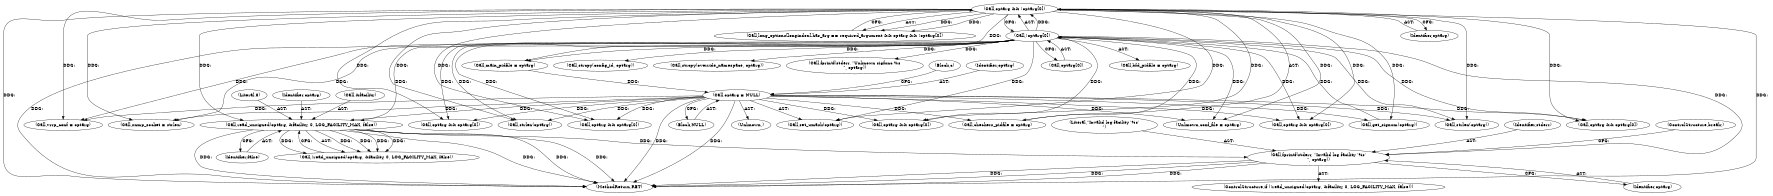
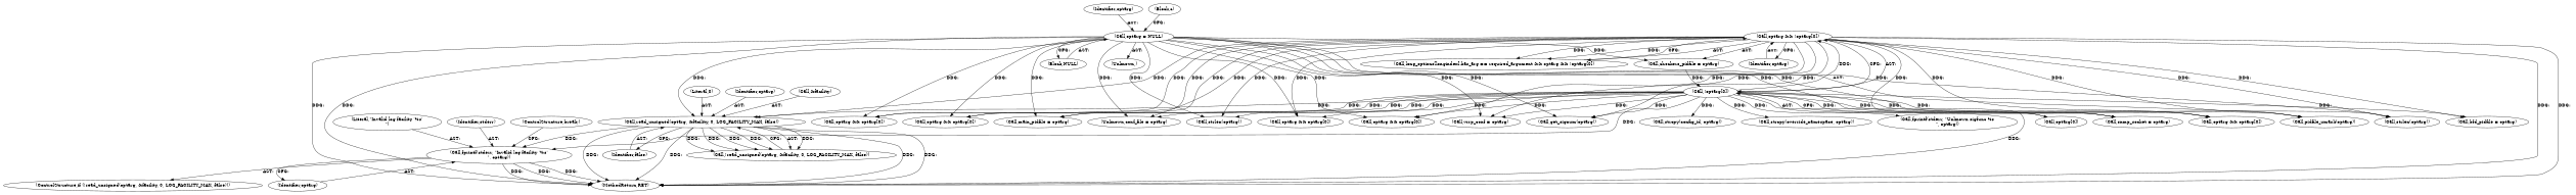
  digraph {
    n1 [label="(Call,fprintf(stderr, \"Invalid log facility '%s'\n\", optarg))"]
    n2 [label="(ControlStructure,if (!read_unsigned(optarg, &facility, 0, LOG_FACILITY_MAX, false)))"]
    n3 [label="(Identifier,optarg)"]
    n4 [label="(MethodReturn,RET)"]
    n5 [label="(Call,read_unsigned(optarg, &facility, 0, LOG_FACILITY_MAX, false))"]
    n6 [label="(Identifier,false)"]
    n7 [label="(Call,!read_unsigned(optarg, &facility, 0, LOG_FACILITY_MAX, false))"]
    n8 [label="(Call,optarg && !optarg[0])"]
    n9 [label="(Call,!optarg[0])"]
    n10 [label="(Call,main_pidfile = optarg)"]
    n11 [label="(Call,vrrp_conf = optarg)"]
-   n12 [label="(Call,snmp_socket = strlen)"]
+   n12 [label="(Call,snmp_socket = optarg)"]
    n13 [label="(Call,long_options[longindex].has_arg == required_argument && optarg && !optarg[0])"]
    n14 [label="(Call,optarg && optarg[0])"]
    n15 [label="(Call,strlen(optarg))"]
    n16 [label="(Call,optarg && optarg[0])"]
    n17 [label="(Call,optarg && optarg[0])"]
    n18 [label="(Call,get_signum(optarg))"]
    n19 [label="(Call,strlen(optarg))"]
    n20 [label="(Call,optarg && optarg[0])"]
-   n21 [label="(Call,set_umask(optarg))"]
+   n21 [label="(Call,pidfile_umask(optarg))"]
    n22 [label="(Identifier,optarg)"]
    n23 [label="(Call,optarg && optarg[0])"]
    n24 [label="(Call,bfd_pidfile = optarg)"]
    n25 [label="(Call,checkers_pidfile = optarg)"]
    n26 [label="(Unknown,conf_file = optarg)"]
    n27 [label="(Call,optarg[0])"]
    n28 [label="(Call,strcpy(config_id, optarg))"]
    n29 [label="(Call,strcpy(override_namespace, optarg))"]
    n30 [label="(Call,fprintf(stderr, \"Unknown sigfunc %s\n\", optarg))"]
    n31 [label="(Call,optarg = NULL)"]
    n32 [label="(Unknown,)"]
    n33 [label="(Block,NULL)"]
    n34 [label="(Identifier,stderr)"]
-   n35 [label="(Literal,8)"]
+   n35 [label="(Literal,0)"]
    n36 [label="(Identifier,optarg)"]
    n37 [label="(Identifier,optarg)"]
    n38 [label="(Call,&facility)"]
    n39 [label="(ControlStructure,break;)"]
    n40 [label="(Literal,\"Invalid log facility '%s'\n\")"]
    n41 [label="(Block,c)"]
    n1 -> n2 [label="AST: "]
    n1 -> n3 [label="CFG: "]
    n1 -> n4 [label="DDG: "]
    n1 -> n4 [label="DDG: "]
    n1 -> n4 [label="DDG: "]
    n3 -> n1 [label="AST: "]
    n5 -> n1 [label="DDG: "]
    n5 -> n4 [label="DDG: "]
    n5 -> n4 [label="DDG: "]
    n5 -> n4 [label="DDG: "]
    n5 -> n4 [label="DDG: "]
    n5 -> n6 [label="CFG: "]
    n5 -> n7 [label="AST: "]
    n5 -> n7 [label="DDG: "]
    n5 -> n7 [label="DDG: "]
    n5 -> n7 [label="DDG: "]
    n5 -> n7 [label="DDG: "]
    n5 -> n7 [label="DDG: "]
    n6 -> n5 [label="AST: "]
    n7 -> n5 [label="CFG: "]
    n8 -> n4 [label="DDG: "]
    n8 -> n4 [label="DDG: "]
    n8 -> n5 [label="DDG: "]
    n8 -> n9 [label="CFG: "]
    n8 -> n10 [label="DDG: "]
    n8 -> n11 [label="DDG: "]
    n8 -> n12 [label="DDG: "]
    n8 -> n13 [label="AST: "]
    n8 -> n13 [label="DDG: "]
    n8 -> n13 [label="DDG: "]
    n8 -> n14 [label="DDG: "]
    n8 -> n15 [label="DDG: "]
    n8 -> n16 [label="DDG: "]
    n8 -> n17 [label="DDG: "]
    n8 -> n18 [label="DDG: "]
    n8 -> n19 [label="DDG: "]
    n8 -> n20 [label="DDG: "]
    n8 -> n21 [label="DDG: "]
    n8 -> n22 [label="CFG: "]
    n8 -> n23 [label="DDG: "]
+   n8 -> n24 [label="DDG: "]
    n8 -> n25 [label="AST: "]
    n8 -> n26 [label="DDG: "]
    n9 -> n1 [label="DDG: "]
    n9 -> n4 [label="DDG: "]
    n9 -> n5 [label="DDG: "]
    n9 -> n8 [label="AST: "]
    n9 -> n8 [label="DDG: "]
    n9 -> n10 [label="DDG: "]
    n9 -> n11 [label="DDG: "]
    n9 -> n12 [label="DDG: "]
    n9 -> n14 [label="DDG: "]
    n9 -> n15 [label="DDG: "]
    n9 -> n16 [label="DDG: "]
    n9 -> n17 [label="DDG: "]
-   n18 -> n9 [label="DDG: "]
+   n9 -> n18 [label="DDG: "]
    n9 -> n19 [label="DDG: "]
    n9 -> n20 [label="DDG: "]
    n9 -> n21 [label="DDG: "]
    n9 -> n23 [label="DDG: "]
-   n9 -> n24 [label="AST: "]
+   n9 -> n24 [label="DDG: "]
    n9 -> n26 [label="DDG: "]
    n9 -> n27 [label="CFG: "]
    n9 -> n28 [label="DDG: "]
    n9 -> n29 [label="DDG: "]
    n9 -> n30 [label="DDG: "]
    n13 -> n8 [label="CFG: "]
    n22 -> n8 [label="AST: "]
    n25 -> n9 [label="DDG: "]
    n27 -> n9 [label="AST: "]
    n31 -> n4 [label="DDG: "]
    n31 -> n4 [label="DDG: "]
    n31 -> n5 [label="DDG: "]
-   n10 -> n31 [label="DDG: "]
+   n31 -> n10 [label="DDG: "]
    n31 -> n11 [label="DDG: "]
    n31 -> n12 [label="DDG: "]
    n31 -> n14 [label="DDG: "]
    n31 -> n15 [label="DDG: "]
    n31 -> n16 [label="DDG: "]
    n31 -> n17 [label="DDG: "]
    n31 -> n18 [label="DDG: "]
    n31 -> n19 [label="DDG: "]
    n31 -> n20 [label="DDG: "]
    n31 -> n21 [label="AST: "]
    n31 -> n23 [label="DDG: "]
    n31 -> n25 [label="DDG: "]
    n31 -> n26 [label="DDG: "]
    n31 -> n32 [label="AST: "]
    n31 -> n33 [label="CFG: "]
    n33 -> n31 [label="AST: "]
    n34 -> n1 [label="AST: "]
    n35 -> n5 [label="AST: "]
    n36 -> n31 [label="AST: "]
    n37 -> n5 [label="AST: "]
    n38 -> n5 [label="AST: "]
    n39 -> n1 [label="CFG: "]
    n40 -> n1 [label="AST: "]
    n41 -> n31 [label="CFG: "]
  }
